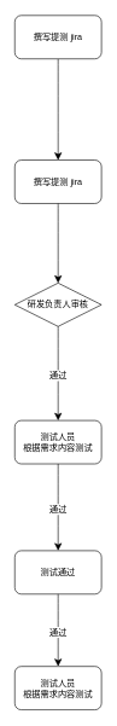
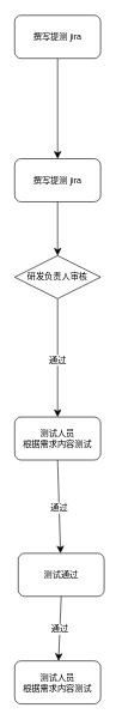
  <mxCell id="0" />
  <mxCell id="1" parent="0" />
  <mxCell id="2" value="&lt;span style=&quot;text-wrap: nowrap; background-color: rgb(255, 255, 255);&quot;&gt;撰写提测 jira&lt;/span&gt;" style="rounded=1;whiteSpace=wrap;html=1;" parent="1" vertex="1"><mxGeometry x="20" y="220" width="120" height="60" as="geometry" /></mxCell>
  <mxCell id="3" value="" style="endArrow=classic;html=1;rounded=0;fontSize=12;startSize=8;endSize=8;curved=1;exitX=0.5;exitY=1;exitDx=0;exitDy=0;" parent="1" target="2" edge="1"><mxGeometry width="50" height="50" relative="1" as="geometry"><mxPoint x="80" y="80" as="sourcePoint" /><mxPoint x="740" y="280" as="targetPoint" /></mxGeometry></mxCell>
  <mxCell id="4" value="" style="endArrow=classic;html=1;rounded=0;fontSize=12;startSize=8;endSize=8;curved=1;exitX=0.5;exitY=1;exitDx=0;exitDy=0;entryX=0.5;entryY=0;entryDx=0;entryDy=0;" parent="1" source="2" target="5" edge="1"><mxGeometry width="50" height="50" relative="1" as="geometry"><mxPoint x="229.5" y="290" as="sourcePoint" /><mxPoint x="229.5" y="430" as="targetPoint" /></mxGeometry></mxCell>
- <mxCell id="5" value="&lt;span style=&quot;text-wrap: nowrap; background-color: rgb(255, 255, 255);&quot;&gt;研发负责人审核&lt;/span&gt;" style="shape=rhombus;perimeter=rhombusPerimeter;whiteSpace=wrap;html=1;align=center;" parent="1" vertex="1"><mxGeometry x="20" y="390" width="120" height="60" as="geometry" /></mxCell>
+ <mxCell id="5" value="&lt;span style=&quot;text-wrap: nowrap; background-color: rgb(255, 255, 255);&quot;&gt;研发负责人审核&lt;/span&gt;" style="shape=rhombus;perimeter=rhombusPerimeter;whiteSpace=wrap;html=1;align=center;" parent="1" vertex="1"><mxGeometry x="20" y="355" width="120" height="60" as="geometry" /></mxCell>
  <mxCell id="6" value="&lt;span style=&quot;text-wrap: nowrap; background-color: rgb(255, 255, 255);&quot;&gt;测试人员&lt;/span&gt;&lt;div&gt;&lt;span style=&quot;text-wrap: nowrap; background-color: rgb(255, 255, 255);&quot;&gt;根据需求内容测试&lt;/span&gt;&lt;/div&gt;" style="rounded=1;whiteSpace=wrap;html=1;" parent="1" vertex="1"><mxGeometry x="20" y="580" width="120" height="60" as="geometry" /></mxCell>
  <mxCell id="7" value="" style="endArrow=classic;html=1;rounded=0;fontSize=12;startSize=8;endSize=8;curved=1;exitX=0.5;exitY=1;exitDx=0;exitDy=0;entryX=0.5;entryY=0;entryDx=0;entryDy=0;" parent="1" source="5" target="6" edge="1"><mxGeometry width="50" height="50" relative="1" as="geometry"><mxPoint x="90" y="440" as="sourcePoint" /><mxPoint x="90" y="550" as="targetPoint" /></mxGeometry></mxCell>
  <mxCell id="8" value="通过" style="edgeLabel;html=1;align=center;verticalAlign=middle;resizable=0;points=[];fontSize=12;" parent="7" vertex="1" connectable="0"><mxGeometry x="0.031" y="-1" relative="1" as="geometry"><mxPoint as="offset" /></mxGeometry></mxCell>
  <mxCell id="9" value="" style="endArrow=classic;html=1;rounded=0;fontSize=12;startSize=8;endSize=8;curved=1;" parent="1" target="11" edge="1"><mxGeometry width="50" height="50" relative="1" as="geometry"><mxPoint x="80" y="640" as="sourcePoint" /><mxPoint x="79.5" y="750" as="targetPoint" /></mxGeometry></mxCell>
  <mxCell id="10" value="通过" style="edgeLabel;html=1;align=center;verticalAlign=middle;resizable=0;points=[];fontSize=12;" parent="9" vertex="1" connectable="0"><mxGeometry x="0.031" y="-1" relative="1" as="geometry"><mxPoint as="offset" /></mxGeometry></mxCell>
- <mxCell id="11" value="&lt;span style=&quot;text-wrap: nowrap; background-color: rgb(255, 255, 255);&quot;&gt;测试通过&lt;/span&gt;" style="rounded=1;whiteSpace=wrap;html=1;" parent="1" vertex="1"><mxGeometry x="20" y="760" width="120" height="60" as="geometry" /></mxCell>
+ <mxCell id="11" value="&lt;span style=&quot;text-wrap: nowrap; background-color: rgb(255, 255, 255);&quot;&gt;测试通过&lt;/span&gt;" style="rounded=1;whiteSpace=wrap;html=1;" parent="1" vertex="1"><mxGeometry x="25" y="770" width="120" height="60" as="geometry" /></mxCell>
  <mxCell id="12" value="&lt;span style=&quot;text-wrap: nowrap; background-color: rgb(255, 255, 255);&quot;&gt;测试人员&lt;/span&gt;&lt;div&gt;&lt;span style=&quot;text-wrap: nowrap; background-color: rgb(255, 255, 255);&quot;&gt;根据需求内容测试&lt;/span&gt;&lt;/div&gt;" style="rounded=1;whiteSpace=wrap;html=1;" parent="1" vertex="1"><mxGeometry x="20" y="920" width="120" height="60" as="geometry" /></mxCell>
  <mxCell id="13" value="" style="endArrow=classic;html=1;rounded=0;fontSize=12;startSize=8;endSize=8;curved=1;exitX=0.5;exitY=1;exitDx=0;exitDy=0;" parent="1" source="11" target="12" edge="1"><mxGeometry width="50" height="50" relative="1" as="geometry"><mxPoint x="100" y="840" as="sourcePoint" /><mxPoint x="100" y="960" as="targetPoint" /></mxGeometry></mxCell>
  <mxCell id="14" value="通过" style="edgeLabel;html=1;align=center;verticalAlign=middle;resizable=0;points=[];fontSize=12;" parent="13" vertex="1" connectable="0"><mxGeometry x="0.031" y="-1" relative="1" as="geometry"><mxPoint as="offset" /></mxGeometry></mxCell>
  <mxCell id="15" value="&lt;span style=&quot;text-wrap: nowrap; background-color: rgb(255, 255, 255);&quot;&gt;撰写提测 jira&lt;/span&gt;" style="rounded=1;whiteSpace=wrap;html=1;" parent="1" vertex="1"><mxGeometry x="20" y="20" width="120" height="60" as="geometry" /></mxCell>
